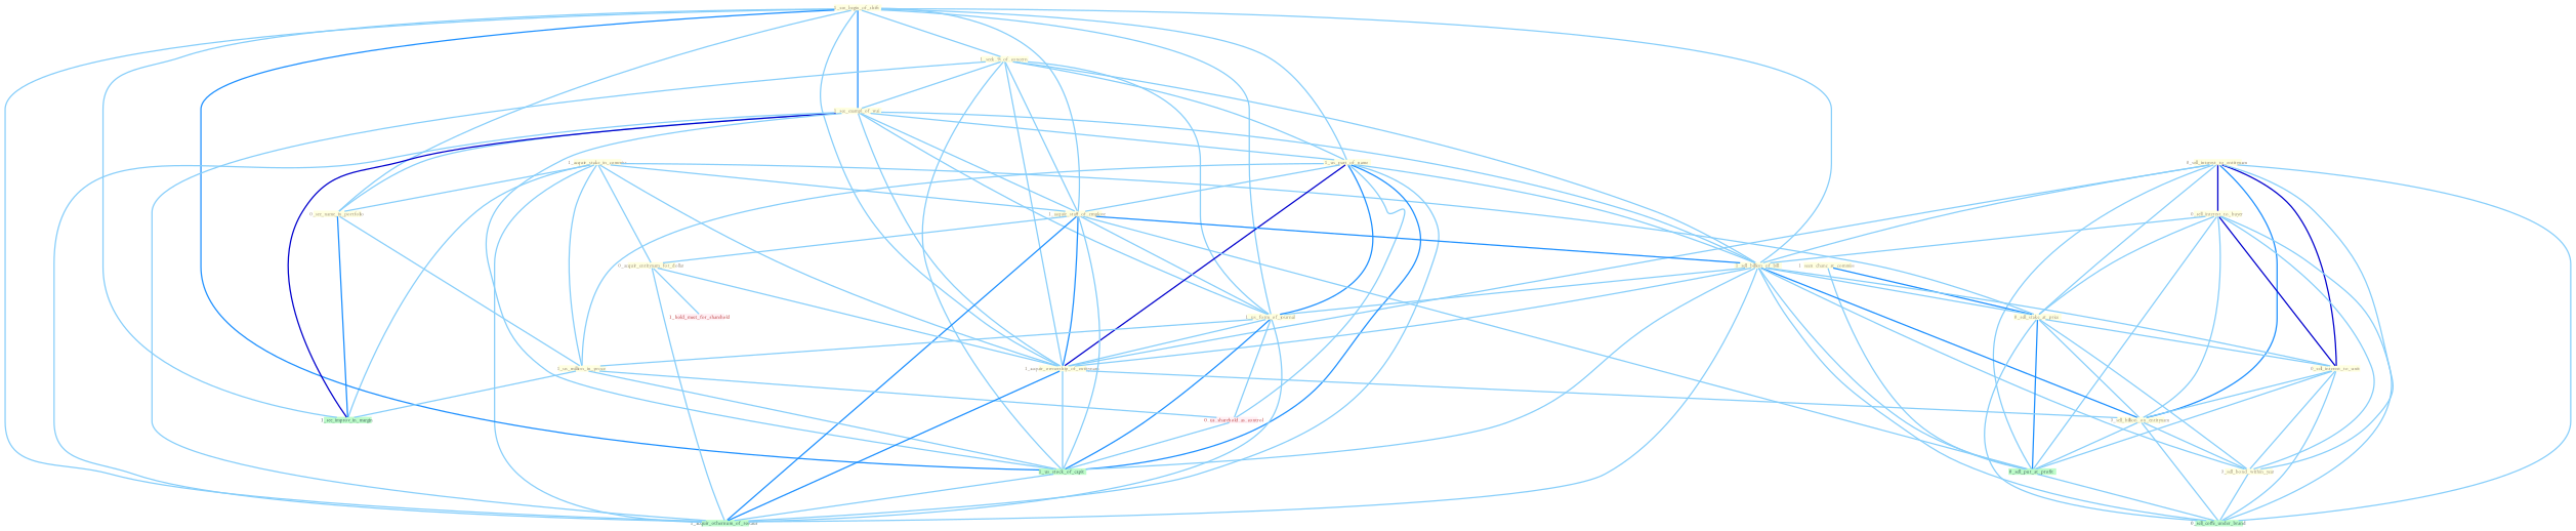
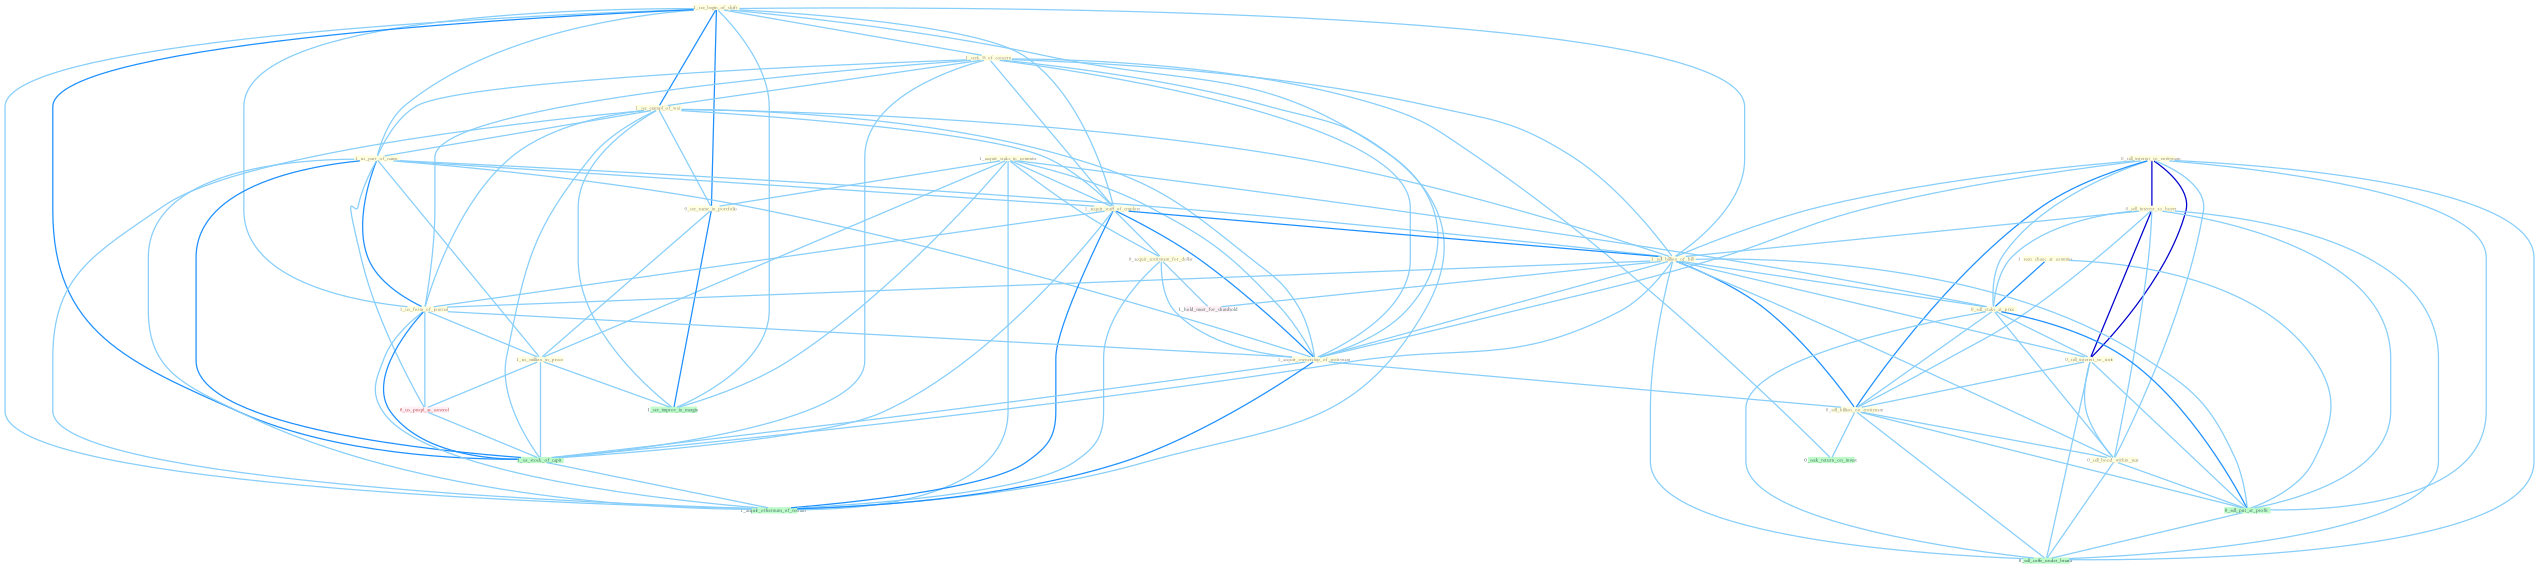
  graph {
    fontname="EB Garamond"
    node [color="#ffffe0" fixedsize=true fontcolor="#8b7d6b" fontname="EB Garamond" fontsize=4 shape=polygon style=filled]
    edge [color="#87cefa" fontname="EB Garamond" w=1]
    "0_sell_interest_to_entitynam " [height=.06 width=.5]
    "1_seen_chanc_at_commiss " [height=.06 width=.5]
    "0_sell_interest_to_buyer " [height=.06 width=.5]
    n4 [height=.06 label="1_acquir_stake_in_commiss" width=.5]
    "1_see_begin_of_shift " [height=.06 width=.5]
    "1_seek_%_of_concern " [height=.06 width=.5]
    "1_see_exampl_of_wai " [height=.06 width=.5]
    "1_us_part_of_name " [height=.06 width=.5]
    "0_see_name_in_portfolio " [height=.06 width=.5]
    "1_acquir_staff_of_employe " [height=.06 width=.5]
    "1_sell_billion_of_bill " [height=.06 width=.5]
    "1_us_form_of_journal " [height=.06 width=.5]
    "0_acquir_entitynam_for_dollar " [height=.06 width=.5]
    "0_sell_stake_at_price " [height=.06 width=.5]
    "1_us_million_in_proce " [height=.06 width=.5]
    "0_sell_interest_to_unit " [height=.06 width=.5]
    "1_acquir_ownership_of_entitynam " [height=.06 width=.5]
    "0_sell_billion_on_entitynam " [height=.06 width=.5]
    "0_sell_bond_within_year " [height=.06 width=.5]
-   "0_us_peopl_as_control " [color="#fff0f5" fontcolor="#b22222" height=.06 width=.5 label="0_us_sharehold_as_control"]
-   "1_hold_meet_for_sharehold " [color="#fff0f5" fontcolor="#b22222" height=.06 width=.5]
+   "0_us_peopl_as_control " [color="#fff0f5" fontcolor="#b22222" height=.06 width=.5]
+   "1_hold_meet_for_sharehold " [color="#fff0f5" fontcolor="#2f4f4f" height=.06 width=.5]
    "0_sell_put_at_profit " [color="#BDFCC9" fontcolor="#2f4f4f" height=.06 width=.5]
    "0_sell_coffe_under_brand " [color="#BDFCC9" fontcolor="#2f4f4f" height=.06 width=.5]
    "1_see_improv_in_margin " [color="#BDFCC9" fontcolor="#2f4f4f" height=.06 width=.5]
    "1_acquir_othernum_of_restaur " [color="#BDFCC9" fontcolor="#2f4f4f" height=.06 width=.5]
    "1_us_stock_of_capit " [color="#BDFCC9" fontcolor="#2f4f4f" height=.06 width=.5]
+   "0_seek_return_on_invest " [color="#BDFCC9" fontcolor="#2f4f4f" height=.06 width=.5]
    subgraph sub_1 {
      "0_sell_interest_to_entitynam "
      "1_seen_chanc_at_commiss "
      "0_sell_interest_to_buyer "
      n4
      "1_see_begin_of_shift "
      "1_seek_%_of_concern "
      "1_see_exampl_of_wai "
      "1_us_part_of_name "
      "0_see_name_in_portfolio "
      "1_acquir_staff_of_employe "
      "1_sell_billion_of_bill "
      "1_us_form_of_journal "
      "0_acquir_entitynam_for_dollar "
      "0_sell_stake_at_price "
      "1_us_million_in_proce "
      "0_sell_interest_to_unit "
      "1_acquir_ownership_of_entitynam "
      "0_sell_billion_on_entitynam "
      "0_sell_bond_within_year "
    }
    subgraph sub_2 {
      "0_us_peopl_as_control "
      "1_hold_meet_for_sharehold "
    }
    "0_sell_interest_to_entitynam " -- "0_sell_interest_to_buyer " [color="#0000cd" w=3]
    "0_sell_interest_to_entitynam " -- "1_sell_billion_of_bill "
    "0_sell_interest_to_entitynam " -- "0_sell_stake_at_price "
    "0_sell_interest_to_entitynam " -- "0_sell_interest_to_unit " [color="#0000cd" w=3]
    "0_sell_interest_to_entitynam " -- "1_acquir_ownership_of_entitynam "
    "0_sell_interest_to_entitynam " -- "0_sell_billion_on_entitynam " [color="#1e90ff" w=2]
    "0_sell_interest_to_entitynam " -- "0_sell_bond_within_year "
    "0_sell_interest_to_entitynam " -- "0_sell_put_at_profit "
    "0_sell_interest_to_entitynam " -- "0_sell_coffe_under_brand "
    "1_seen_chanc_at_commiss " -- "0_sell_stake_at_price " [color="#1e90ff"]
    "1_seen_chanc_at_commiss " -- "0_sell_put_at_profit "
    "0_sell_interest_to_buyer " -- "1_sell_billion_of_bill "
    "0_sell_interest_to_buyer " -- "0_sell_stake_at_price "
    "0_sell_interest_to_buyer " -- "0_sell_interest_to_unit " [color="#0000cd" w=3]
    "0_sell_interest_to_buyer " -- "0_sell_billion_on_entitynam "
    "0_sell_interest_to_buyer " -- "0_sell_bond_within_year "
    "0_sell_interest_to_buyer " -- "0_sell_put_at_profit "
    "0_sell_interest_to_buyer " -- "0_sell_coffe_under_brand "
    n4 -- "0_see_name_in_portfolio "
    n4 -- "1_acquir_staff_of_employe "
    n4 -- "0_acquir_entitynam_for_dollar "
    n4 -- "0_sell_stake_at_price "
    n4 -- "1_us_million_in_proce "
    n4 -- "1_acquir_ownership_of_entitynam "
    n4 -- "1_see_improv_in_margin "
    n4 -- "1_acquir_othernum_of_restaur "
    "1_see_begin_of_shift " -- "1_seek_%_of_concern "
    "1_see_begin_of_shift " -- "1_see_exampl_of_wai " [color="#1e90ff" w=2]
    "1_see_begin_of_shift " -- "1_us_part_of_name "
-   "1_see_begin_of_shift " -- "0_see_name_in_portfolio "
+   "1_see_begin_of_shift " -- "0_see_name_in_portfolio " [color="#1e90ff"]
    "1_see_begin_of_shift " -- "1_acquir_staff_of_employe "
    "1_see_begin_of_shift " -- "1_sell_billion_of_bill "
    "1_see_begin_of_shift " -- "1_us_form_of_journal "
    "1_see_begin_of_shift " -- "1_acquir_ownership_of_entitynam "
    "1_see_begin_of_shift " -- "1_see_improv_in_margin "
    "1_see_begin_of_shift " -- "1_acquir_othernum_of_restaur "
    "1_see_begin_of_shift " -- "1_us_stock_of_capit " [color="#1e90ff"]
    "1_seek_%_of_concern " -- "1_see_exampl_of_wai "
    "1_seek_%_of_concern " -- "1_us_part_of_name "
    "1_seek_%_of_concern " -- "1_acquir_staff_of_employe "
    "1_seek_%_of_concern " -- "1_sell_billion_of_bill "
    "1_seek_%_of_concern " -- "1_us_form_of_journal "
    "1_seek_%_of_concern " -- "1_acquir_ownership_of_entitynam "
    "1_seek_%_of_concern " -- "1_acquir_othernum_of_restaur "
    "1_seek_%_of_concern " -- "1_us_stock_of_capit "
+   "1_seek_%_of_concern " -- "0_seek_return_on_invest "
    "1_see_exampl_of_wai " -- "1_us_part_of_name "
    "1_see_exampl_of_wai " -- "0_see_name_in_portfolio "
    "1_see_exampl_of_wai " -- "1_acquir_staff_of_employe "
    "1_see_exampl_of_wai " -- "1_sell_billion_of_bill "
    "1_see_exampl_of_wai " -- "1_us_form_of_journal "
    "1_see_exampl_of_wai " -- "1_acquir_ownership_of_entitynam "
-   "1_see_exampl_of_wai " -- "1_see_improv_in_margin " [color="#0000cd"]
+   "1_see_exampl_of_wai " -- "1_see_improv_in_margin "
    "1_see_exampl_of_wai " -- "1_acquir_othernum_of_restaur "
    "1_see_exampl_of_wai " -- "1_us_stock_of_capit "
    "1_us_part_of_name " -- "1_acquir_staff_of_employe "
    "1_us_part_of_name " -- "1_sell_billion_of_bill "
    "1_us_part_of_name " -- "1_us_form_of_journal " [color="#1e90ff" w=2]
    "1_us_part_of_name " -- "1_us_million_in_proce "
-   "1_us_part_of_name " -- "1_acquir_ownership_of_entitynam " [color="#0000cd"]
+   "1_us_part_of_name " -- "1_acquir_ownership_of_entitynam "
    "1_us_part_of_name " -- "0_us_peopl_as_control "
    "1_us_part_of_name " -- "1_acquir_othernum_of_restaur "
    "1_us_part_of_name " -- "1_us_stock_of_capit " [color="#1e90ff" w=2]
    "0_see_name_in_portfolio " -- "1_us_million_in_proce "
    "0_see_name_in_portfolio " -- "1_see_improv_in_margin " [color="#1e90ff" w=2]
    "1_acquir_staff_of_employe " -- "1_sell_billion_of_bill " [color="#1e90ff"]
    "1_acquir_staff_of_employe " -- "1_us_form_of_journal "
    "1_acquir_staff_of_employe " -- "0_acquir_entitynam_for_dollar "
    "1_acquir_staff_of_employe " -- "1_acquir_ownership_of_entitynam " [color="#1e90ff" w=2]
    "1_acquir_staff_of_employe " -- "1_acquir_othernum_of_restaur " [color="#1e90ff" w=2]
    "1_acquir_staff_of_employe " -- "1_us_stock_of_capit "
    "1_sell_billion_of_bill " -- "1_us_form_of_journal "
    "1_sell_billion_of_bill " -- "0_sell_stake_at_price "
    "1_sell_billion_of_bill " -- "0_sell_interest_to_unit "
    "1_sell_billion_of_bill " -- "1_acquir_ownership_of_entitynam "
    "1_sell_billion_of_bill " -- "0_sell_billion_on_entitynam " [color="#1e90ff" w=2]
    "1_sell_billion_of_bill " -- "0_sell_bond_within_year "
    "1_sell_billion_of_bill " -- "0_sell_put_at_profit "
    "1_sell_billion_of_bill " -- "0_sell_coffe_under_brand "
-   "1_sell_billion_of_bill " -- "1_acquir_othernum_of_restaur "
+   "1_sell_billion_of_bill " -- "1_hold_meet_for_sharehold "
    "1_sell_billion_of_bill " -- "1_us_stock_of_capit "
    "1_us_form_of_journal " -- "1_us_million_in_proce "
    "1_us_form_of_journal " -- "1_acquir_ownership_of_entitynam "
    "1_us_form_of_journal " -- "0_us_peopl_as_control "
    "1_us_form_of_journal " -- "1_acquir_othernum_of_restaur "
    "1_us_form_of_journal " -- "1_us_stock_of_capit " [color="#1e90ff" w=2]
    "0_acquir_entitynam_for_dollar " -- "1_acquir_ownership_of_entitynam "
    "0_acquir_entitynam_for_dollar " -- "1_hold_meet_for_sharehold "
    "0_acquir_entitynam_for_dollar " -- "1_acquir_othernum_of_restaur "
    "0_sell_stake_at_price " -- "0_sell_interest_to_unit "
    "0_sell_stake_at_price " -- "0_sell_billion_on_entitynam "
    "0_sell_stake_at_price " -- "0_sell_bond_within_year "
    "0_sell_stake_at_price " -- "0_sell_put_at_profit " [color="#1e90ff" w=2]
    "0_sell_stake_at_price " -- "0_sell_coffe_under_brand "
    "1_us_million_in_proce " -- "0_us_peopl_as_control "
    "1_us_million_in_proce " -- "1_see_improv_in_margin "
    "1_us_million_in_proce " -- "1_us_stock_of_capit "
    "0_sell_interest_to_unit " -- "0_sell_billion_on_entitynam "
    "0_sell_interest_to_unit " -- "0_sell_bond_within_year "
    "0_sell_interest_to_unit " -- "0_sell_put_at_profit "
    "0_sell_interest_to_unit " -- "0_sell_coffe_under_brand "
    "1_acquir_ownership_of_entitynam " -- "0_sell_billion_on_entitynam "
    "1_acquir_ownership_of_entitynam " -- "1_acquir_othernum_of_restaur " [color="#1e90ff" w=2]
    "1_acquir_ownership_of_entitynam " -- "1_us_stock_of_capit "
    "0_sell_billion_on_entitynam " -- "0_sell_bond_within_year "
    "0_sell_billion_on_entitynam " -- "0_sell_put_at_profit "
    "0_sell_billion_on_entitynam " -- "0_sell_coffe_under_brand "
-   "1_acquir_staff_of_employe " -- "0_sell_put_at_profit "
+   "0_sell_billion_on_entitynam " -- "0_seek_return_on_invest "
+   "0_sell_bond_within_year " -- "0_sell_put_at_profit "
    "0_sell_bond_within_year " -- "0_sell_coffe_under_brand "
    "0_us_peopl_as_control " -- "1_us_stock_of_capit "
    "0_sell_put_at_profit " -- "0_sell_coffe_under_brand "
    "1_us_stock_of_capit " -- "1_acquir_othernum_of_restaur "
  }
